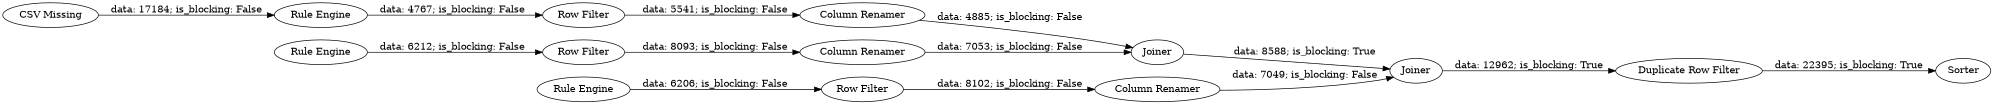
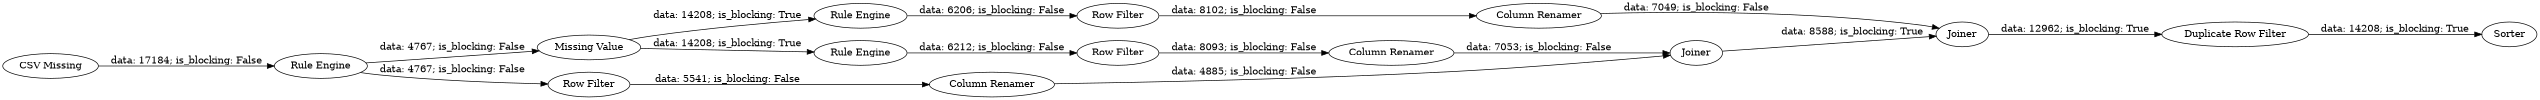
  digraph {
    rankdir=LR
    n1 [label="Rule Engine"]
    n2 [label="Row Filter"]
    n3 [label="Column Renamer"]
+   n4 [label="Missing Value"]
    n5 [label="Rule Engine"]
    n6 [label="Row Filter"]
    n7 [label="Row Filter"]
    n8 [label="Column Renamer"]
    n9 [label=Joiner]
    n10 [label="CSV Missing"]
    n11 [label="Rule Engine"]
    n12 [label=Joiner]
    n13 [label="Duplicate Row Filter"]
    n14 [label="Column Renamer"]
    n15 [label=Sorter]
    n1 -> n2 [label="data: 6212; is_blocking: False"]
    n2 -> n3 [label="data: 8093; is_blocking: False"]
    n3 -> n9 [label="data: 7053; is_blocking: False"]
+   n4 -> n1 [label="data: 14208; is_blocking: True"]
+   n4 -> n5 [label="data: 14208; is_blocking: True"]
    n5 -> n6 [label="data: 6206; is_blocking: False"]
    n6 -> n14 [label="data: 8102; is_blocking: False"]
    n7 -> n8 [label="data: 5541; is_blocking: False"]
    n8 -> n9 [label="data: 4885; is_blocking: False"]
    n9 -> n12 [label="data: 8588; is_blocking: True"]
    n10 -> n11 [label="data: 17184; is_blocking: False"]
+   n11 -> n4 [label="data: 4767; is_blocking: False"]
    n11 -> n7 [label="data: 4767; is_blocking: False"]
    n12 -> n13 [label="data: 12962; is_blocking: True"]
-   n13 -> n15 [label="data: 22395; is_blocking: True"]
+   n13 -> n15 [label="data: 14208; is_blocking: True"]
    n14 -> n12 [label="data: 7049; is_blocking: False"]
  }
